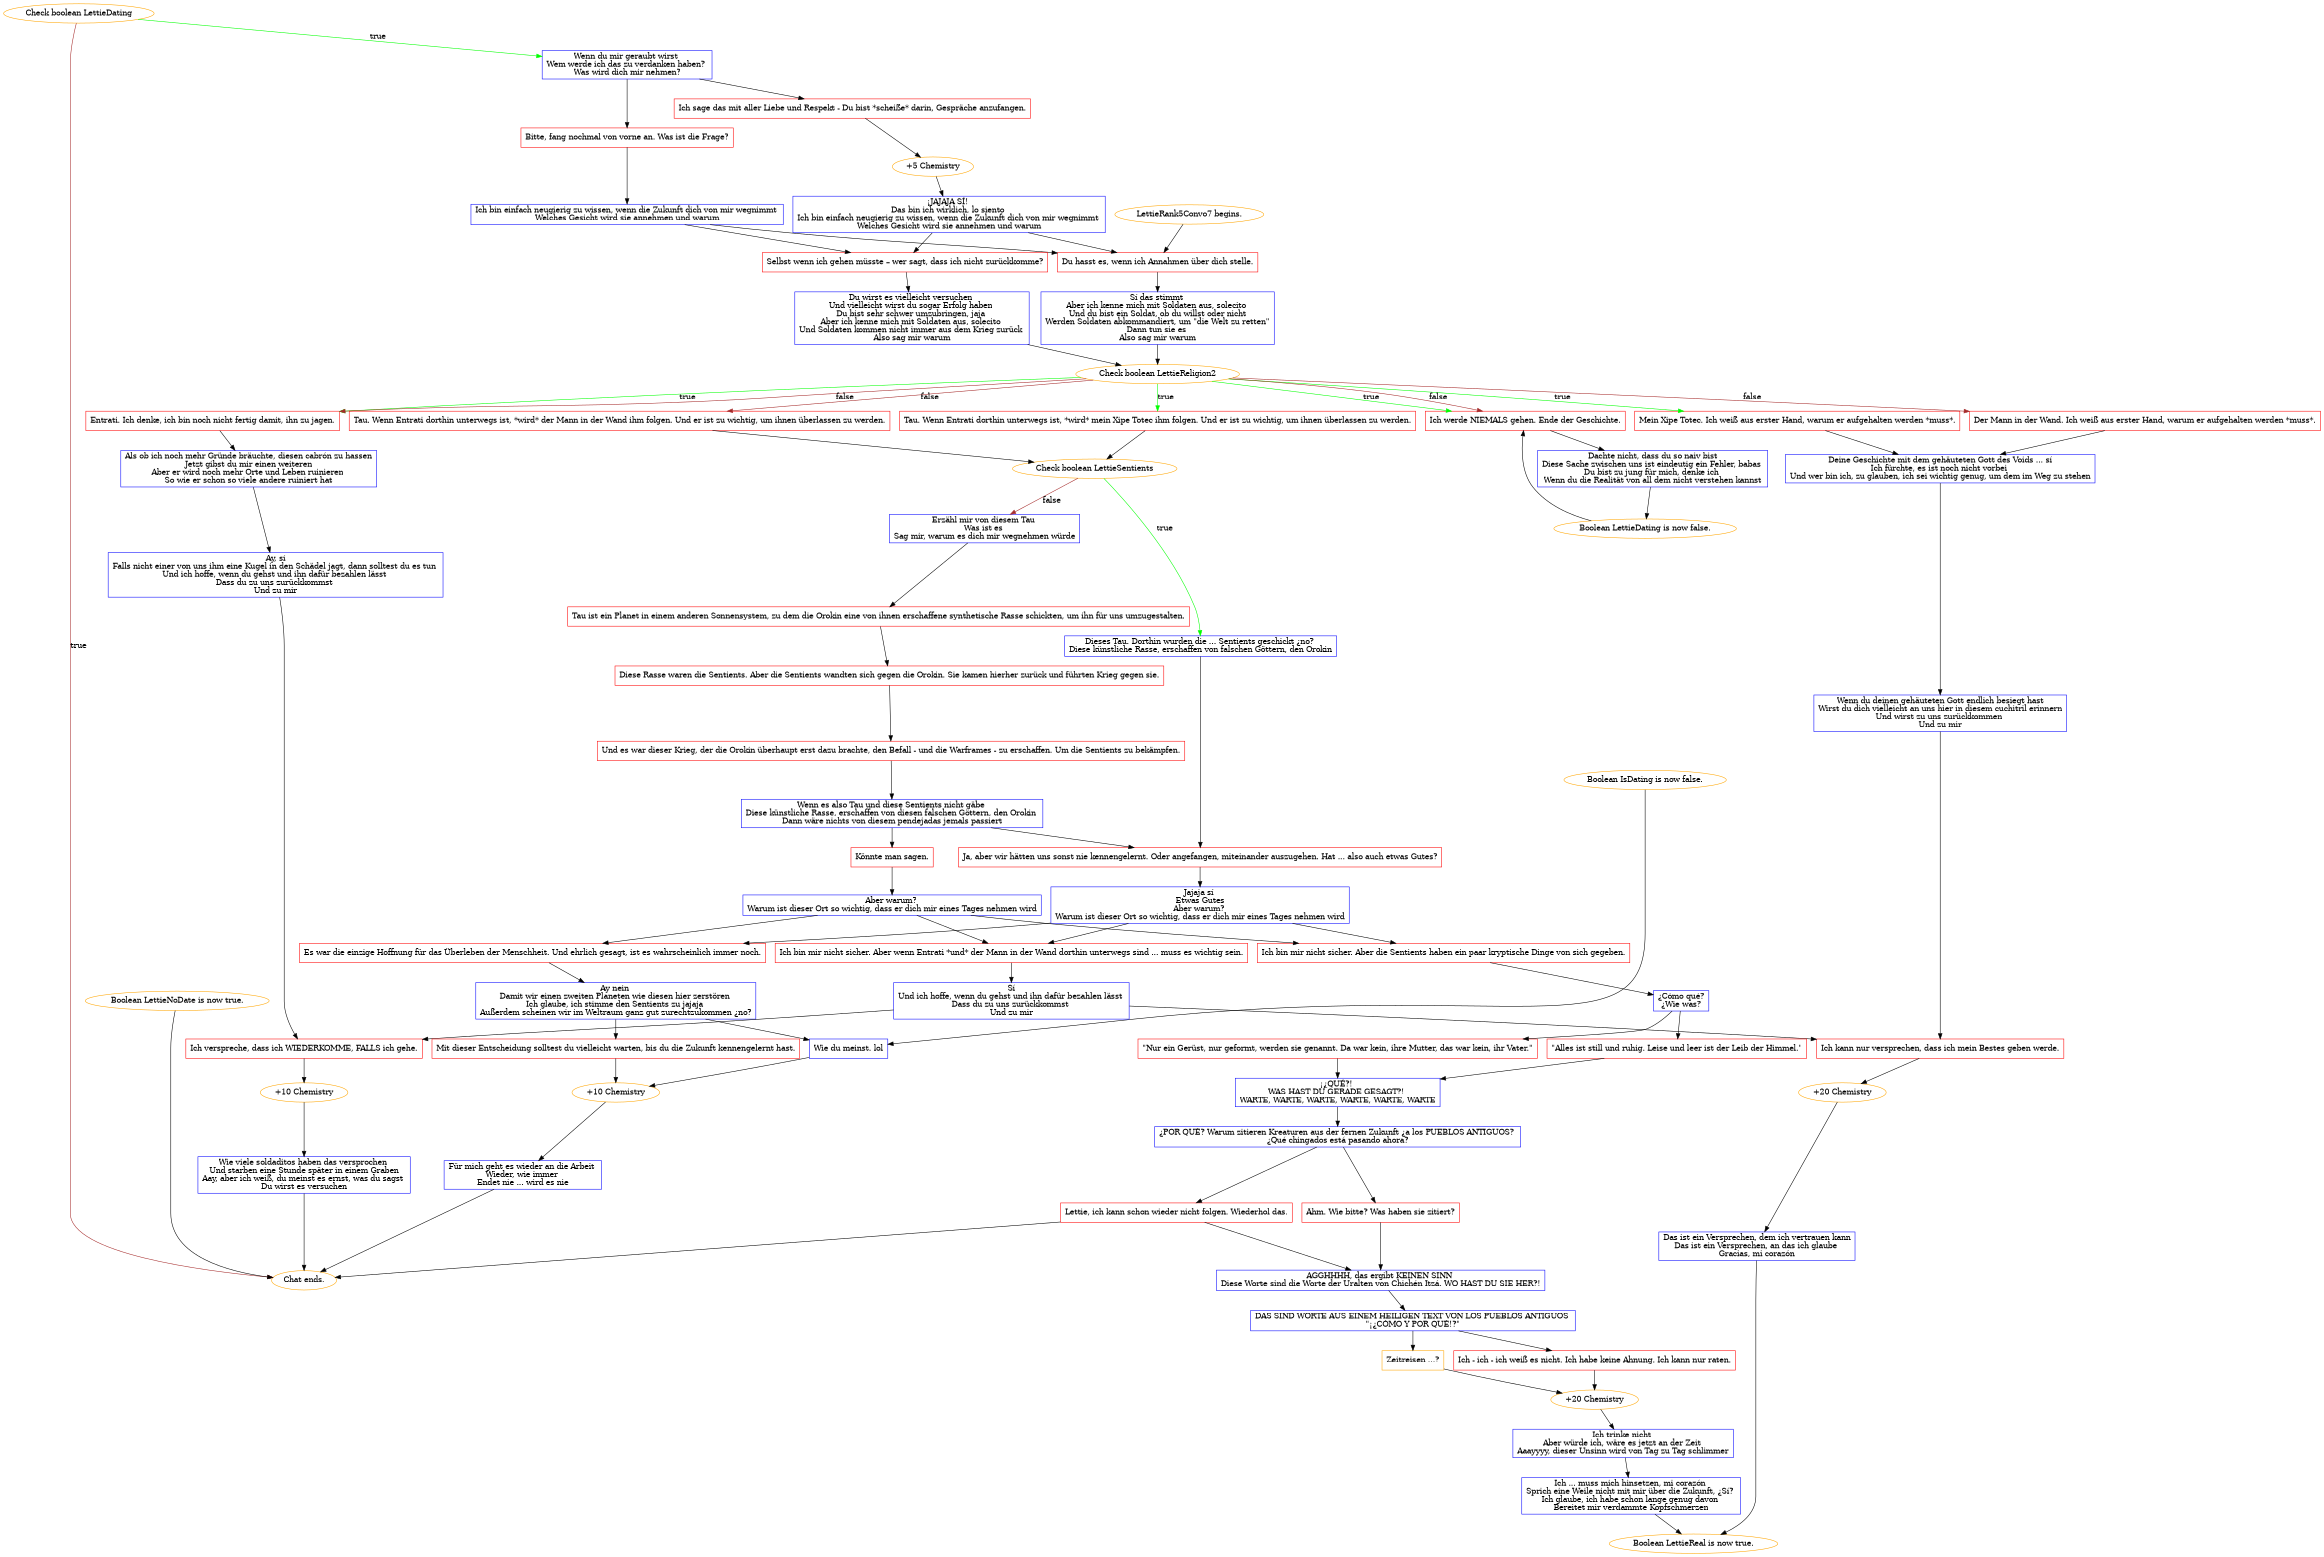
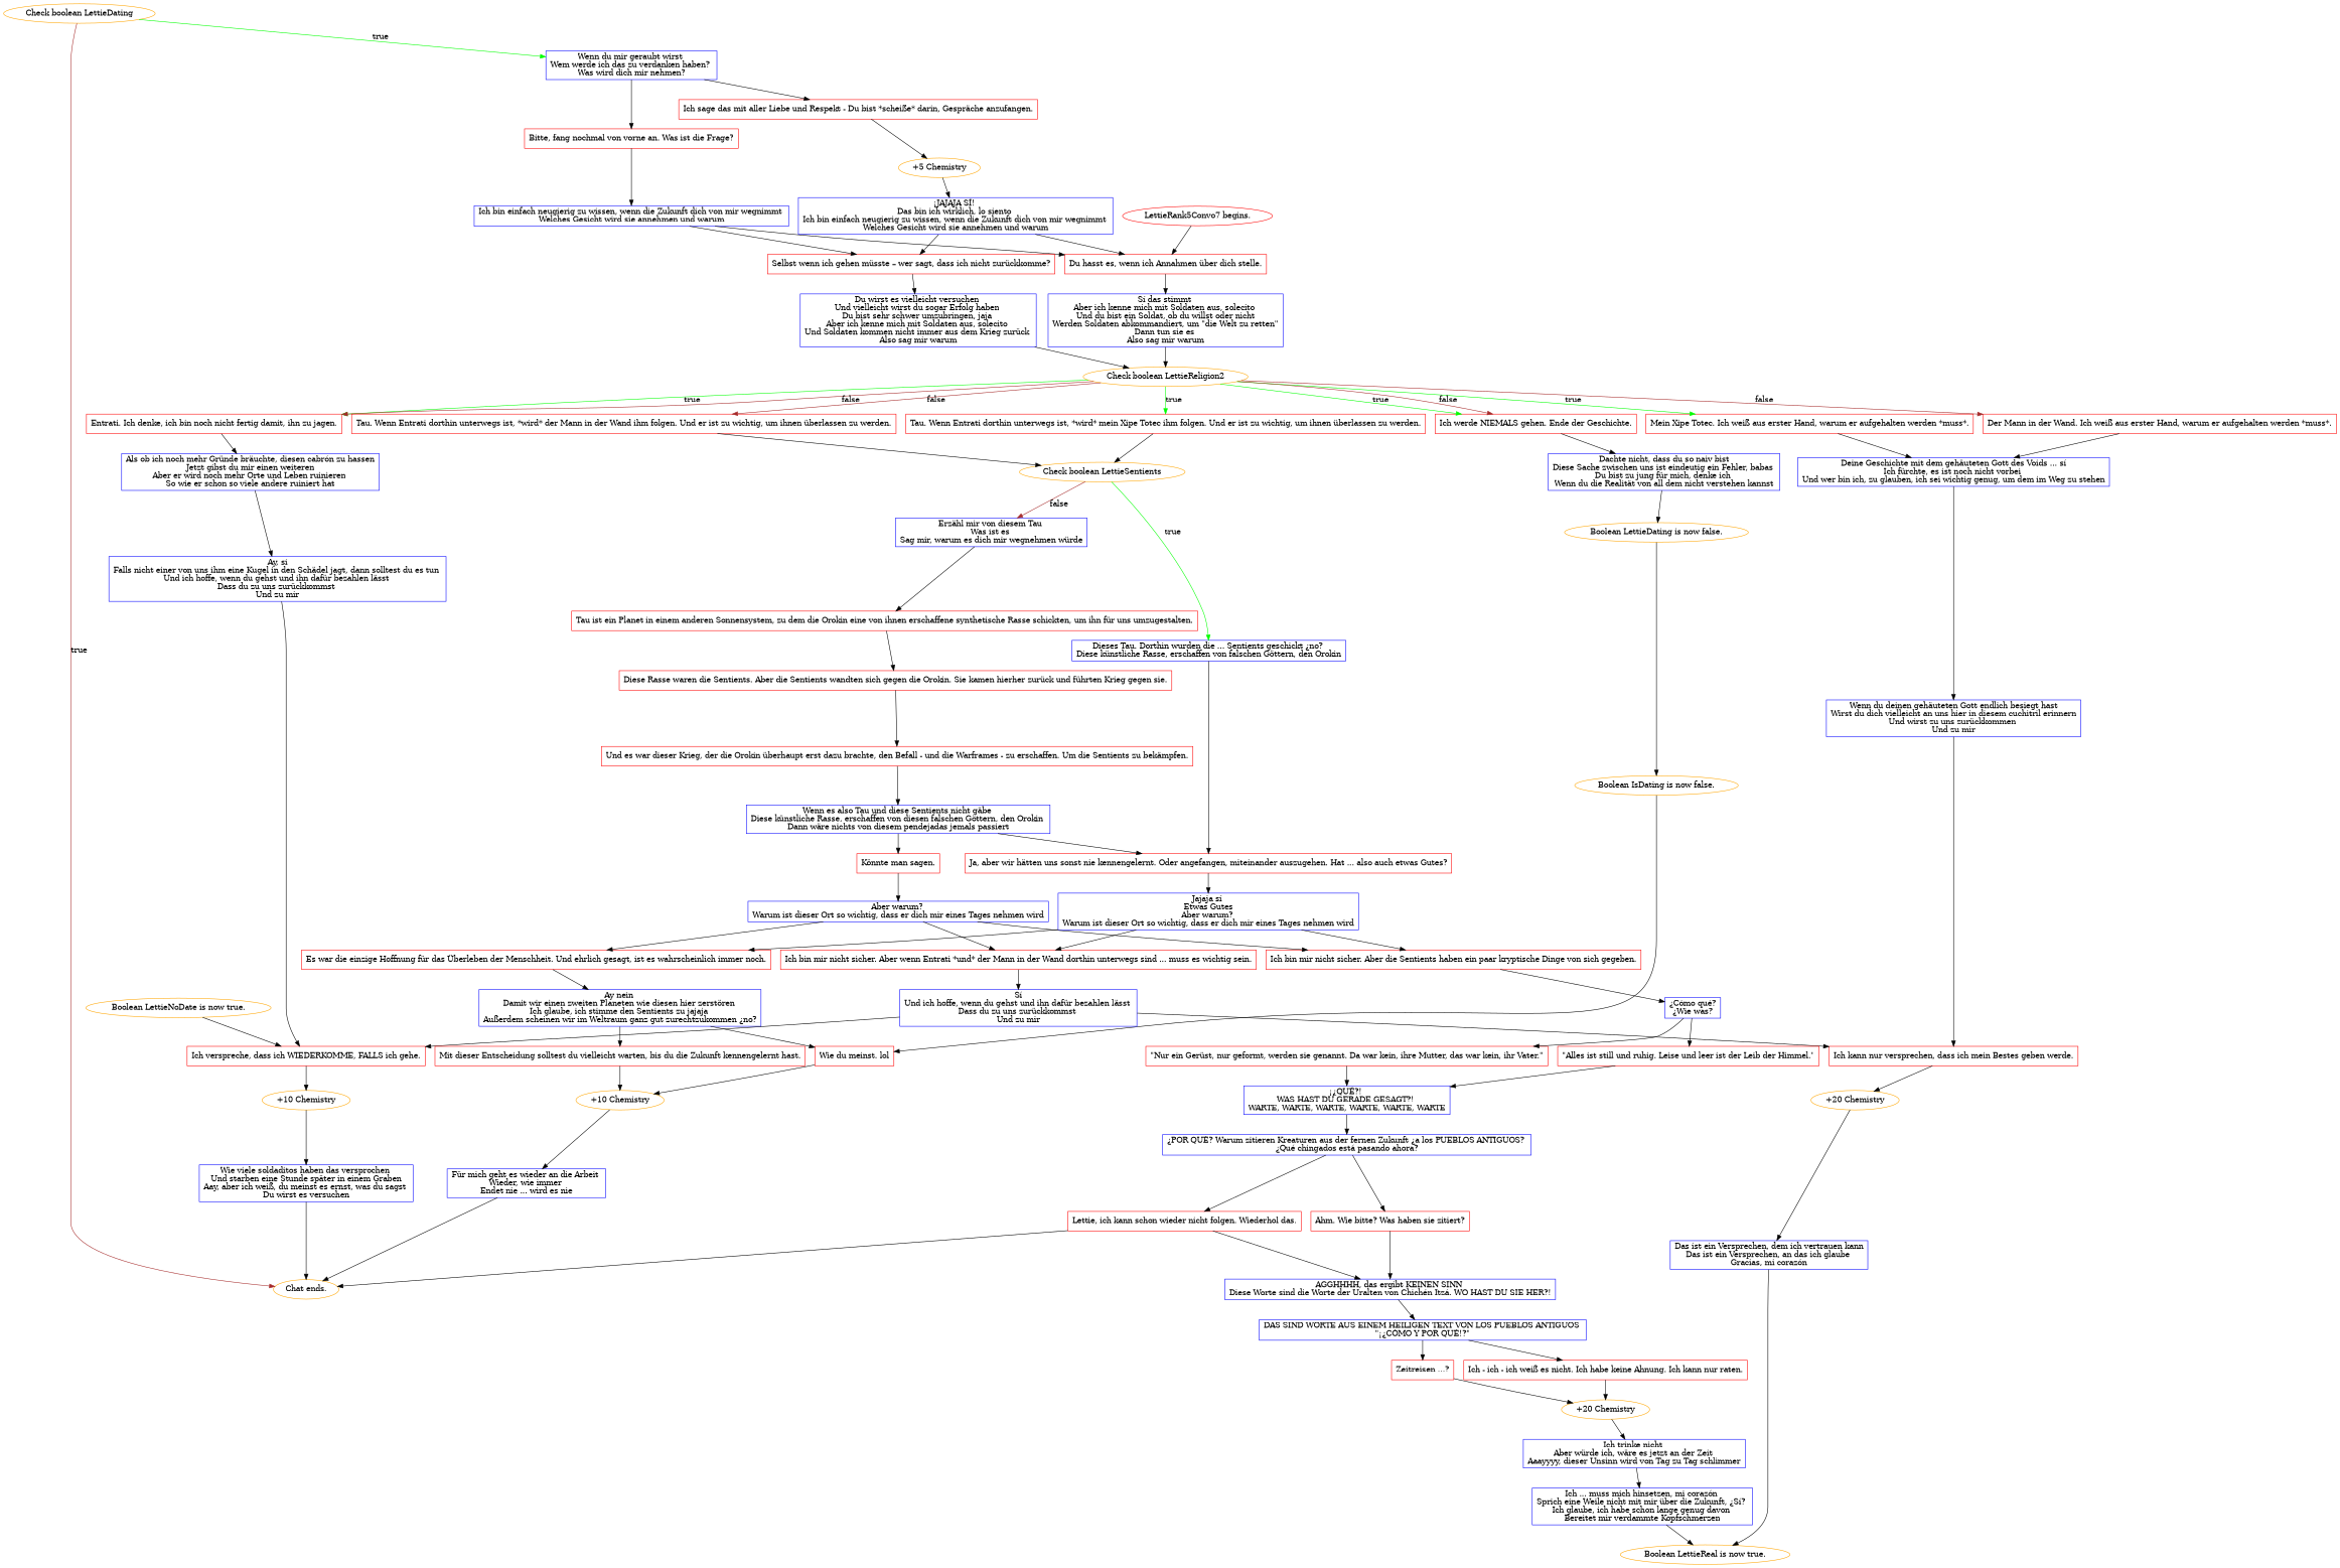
  digraph {
    node [color=red shape=box]
-   "LettieRank5Convo7 begins." [color=orange shape=""]
+   "LettieRank5Convo7 begins." [shape=""]
    n2 [label="Du hasst es, wenn ich Annahmen über dich stelle."]
    n3 [color=orange label="Check boolean LettieDating" shape=""]
    n4 [color=blue label="Wenn du mir geraubt wirst \nWem werde ich das zu verdanken haben? \nWas wird dich mir nehmen?"]
    "Chat ends." [color=orange shape=""]
    n6 [label="Ich sage das mit aller Liebe und Respekt - Du bist *scheiße* darin, Gespräche anzufangen."]
    n7 [label="Bitte, fang nochmal von vorne an. Was ist die Frage?"]
    n8 [color=orange label="+5 Chemistry" shape=""]
    n9 [color=blue label="Ich bin einfach neugierig zu wissen, wenn die Zukunft dich von mir wegnimmt \nWelches Gesicht wird sie annehmen und warum"]
    n10 [color=blue label="¡JAJAJA SÍ! \nDas bin ich wirklich, lo siento \nIch bin einfach neugierig zu wissen, wenn die Zukunft dich von mir wegnimmt \nWelches Gesicht wird sie annehmen und warum"]
    n11 [label="Selbst wenn ich gehen müsste – wer sagt, dass ich nicht zurückkomme?"]
    n12 [color=blue label="Du wirst es vielleicht versuchen \nUnd vielleicht wirst du sogar Erfolg haben \nDu bist sehr schwer umzubringen, jaja \nAber ich kenne mich mit Soldaten aus, solecito \nUnd Soldaten kommen nicht immer aus dem Krieg zurück \nAlso sag mir warum"]
    n13 [color=blue label="Sí das stimmt \nAber ich kenne mich mit Soldaten aus, solecito \nUnd du bist ein Soldat, ob du willst oder nicht\nWerden Soldaten abkommandiert, um \"die Welt zu retten\"\nDann tun sie es \nAlso sag mir warum"]
    n14 [color=orange label="Check boolean LettieReligion2" shape=""]
    n15 [label="Entrati. Ich denke, ich bin noch nicht fertig damit, ihn zu jagen."]
    n16 [label="Mein Xipe Totec. Ich weiß aus erster Hand, warum er aufgehalten werden *muss*."]
    n17 [label="Tau. Wenn Entrati dorthin unterwegs ist, *wird* mein Xipe Totec ihm folgen. Und er ist zu wichtig, um ihnen überlassen zu werden."]
    n18 [label="Ich werde NIEMALS gehen. Ende der Geschichte."]
    n19 [label="Der Mann in der Wand. Ich weiß aus erster Hand, warum er aufgehalten werden *muss*."]
    n20 [label="Tau. Wenn Entrati dorthin unterwegs ist, *wird* der Mann in der Wand ihm folgen. Und er ist zu wichtig, um ihnen überlassen zu werden."]
    n21 [color=blue label="Als ob ich noch mehr Gründe bräuchte, diesen cabrón zu hassen\nJetzt gibst du mir einen weiteren\nAber er wird noch mehr Orte und Leben ruinieren \nSo wie er schon so viele andere ruiniert hat"]
    n22 [color=blue label="Deine Geschichte mit dem gehäuteten Gott des Voids ... sí\nIch fürchte, es ist noch nicht vorbei \nUnd wer bin ich, zu glauben, ich sei wichtig genug, um dem im Weg zu stehen"]
    n23 [color=orange label="Check boolean LettieSentients" shape=""]
    n24 [color=blue label="Dachte nicht, dass du so naiv bist\nDiese Sache zwischen uns ist eindeutig ein Fehler, babas \nDu bist zu jung für mich, denke ich \nWenn du die Realität von all dem nicht verstehen kannst"]
    n25 [color=blue label="Ay, sí\nFalls nicht einer von uns ihm eine Kugel in den Schädel jagt, dann solltest du es tun \nUnd ich hoffe, wenn du gehst und ihn dafür bezahlen lässt \nDass du zu uns zurückkommst \nUnd zu mir"]
    n26 [color=blue label="Wenn du deinen gehäuteten Gott endlich besiegt hast\nWirst du dich vielleicht an uns hier in diesem cuchitril erinnern\nUnd wirst zu uns zurückkommen \nUnd zu mir"]
    n27 [color=blue label="Dieses Tau. Dorthin wurden die ... Sentients geschickt ¿no? \nDiese künstliche Rasse, erschaffen von falschen Göttern, den Orokin"]
    n28 [color=blue label="Erzähl mir von diesem Tau \nWas ist es \nSag mir, warum es dich mir wegnehmen würde"]
    n29 [color=orange label="Boolean LettieDating is now false." shape=""]
    n30 [label="Ich verspreche, dass ich WIEDERKOMME, FALLS ich gehe."]
    n31 [label="Ich kann nur versprechen, dass ich mein Bestes geben werde."]
    n32 [label="Ja, aber wir hätten uns sonst nie kennengelernt. Oder angefangen, miteinander auszugehen. Hat ... also auch etwas Gutes?"]
    n33 [label="Tau ist ein Planet in einem anderen Sonnensystem, zu dem die Orokin eine von ihnen erschaffene synthetische Rasse schickten, um ihn für uns umzugestalten."]
    n34 [color=orange label="Boolean IsDating is now false." shape=""]
    n35 [color=orange label="+10 Chemistry" shape=""]
    n36 [color=orange label="+20 Chemistry" shape=""]
    n37 [color=blue label="Jajaja sí \nEtwas Gutes\nAber warum? \nWarum ist dieser Ort so wichtig, dass er dich mir eines Tages nehmen wird"]
    n38 [label="Diese Rasse waren die Sentients. Aber die Sentients wandten sich gegen die Orokin. Sie kamen hierher zurück und führten Krieg gegen sie."]
-   n39 [color=blue label="Wie du meinst. lol"]
+   n39 [label="Wie du meinst. lol"]
    n40 [color=blue label="Wie viele soldaditos haben das versprochen \nUnd starben eine Stunde später in einem Graben\nAay, aber ich weiß, du meinst es ernst, was du sagst \nDu wirst es versuchen"]
    n41 [color=blue label="Das ist ein Versprechen, dem ich vertrauen kann\nDas ist ein Versprechen, an das ich glaube \nGracias, mi corazón"]
    n42 [label="Ich bin mir nicht sicher. Aber wenn Entrati *und* der Mann in der Wand dorthin unterwegs sind ... muss es wichtig sein."]
    n43 [label="Es war die einzige Hoffnung für das Überleben der Menschheit. Und ehrlich gesagt, ist es wahrscheinlich immer noch."]
    n44 [label="Ich bin mir nicht sicher. Aber die Sentients haben ein paar kryptische Dinge von sich gegeben."]
    n45 [label="Und es war dieser Krieg, der die Orokin überhaupt erst dazu brachte, den Befall - und die Warframes - zu erschaffen. Um die Sentients zu bekämpfen."]
    n46 [color=orange label="Boolean LettieNoDate is now true." shape=""]
    n47 [color=orange label="Boolean LettieReal is now true." shape=""]
    n48 [color=blue label="Sí\nUnd ich hoffe, wenn du gehst und ihn dafür bezahlen lässt \nDass du zu uns zurückkommst \nUnd zu mir"]
    n49 [color=blue label="Ay nein \nDamit wir einen zweiten Planeten wie diesen hier zerstören \nIch glaube, ich stimme den Sentients zu jajaja \nAußerdem scheinen wir im Weltraum ganz gut zurechtzukommen ¿no?"]
    n50 [color=blue label="¿Cómo qué?\n¿Wie was?"]
    n51 [color=blue label="Wenn es also Tau und diese Sentients nicht gäbe \nDiese künstliche Rasse, erschaffen von diesen falschen Göttern, den Orokin \nDann wäre nichts von diesem pendejadas jemals passiert"]
    n52 [label="Mit dieser Entscheidung solltest du vielleicht warten, bis du die Zukunft kennengelernt hast."]
    n53 [label="\"Alles ist still und ruhig. Leise und leer ist der Leib der Himmel.\""]
    n54 [label="\"Nur ein Gerüst, nur geformt, werden sie genannt. Da war kein, ihre Mutter, das war kein, ihr Vater.\""]
    n55 [label="Könnte man sagen."]
    n56 [color=orange label="+10 Chemistry" shape=""]
    n57 [color=blue label="¡¿QUÉ?! \nWAS HAST DU GERADE GESAGT?! \nWARTE, WARTE, WARTE, WARTE, WARTE, WARTE"]
    n58 [color=blue label="Aber warum? \nWarum ist dieser Ort so wichtig, dass er dich mir eines Tages nehmen wird"]
    n59 [color=blue label="Für mich geht es wieder an die Arbeit \nWieder, wie immer \nEndet nie ... wird es nie"]
    n60 [color=blue label="¿POR QUÉ? Warum zitieren Kreaturen aus der fernen Zukunft ¿a los PUEBLOS ANTIGUOS? \n¿Qué chingados está pasando ahora?"]
    n61 [label="Ähm. Wie bitte? Was haben sie zitiert?"]
    n62 [label="Lettie, ich kann schon wieder nicht folgen. Wiederhol das."]
    n63 [color=blue label="AGGHHHH, das ergibt KEINEN SINN \nDiese Worte sind die Worte der Uralten von Chichén Itzá. WO HAST DU SIE HER?!"]
    n64 [color=blue label="DAS SIND WORTE AUS EINEM HEILIGEN TEXT VON LOS PUEBLOS ANTIGUOS \n\"¡¿CÓMO Y POR QUÉ!?\""]
    n65 [label="Ich - ich - ich weiß es nicht. Ich habe keine Ahnung. Ich kann nur raten."]
-   n66 [color=orange label="Zeitreisen ...?"]
+   n66 [label="Zeitreisen ...?"]
    n67 [color=orange label="+20 Chemistry" shape=""]
    n68 [color=blue label="Ich trinke nicht \nAber würde ich, wäre es jetzt an der Zeit \nAaayyyy, dieser Unsinn wird von Tag zu Tag schlimmer"]
    n69 [color=blue label="Ich ... muss mich hinsetzen, mi corazón \nSprich eine Weile nicht mit mir über die Zukunft, ¿Sí? \nIch glaube, ich habe schon lange genug davon \nBereitet mir verdammte Kopfschmerzen"]
    "LettieRank5Convo7 begins." -> n2
    n2 -> n13
    n3 -> n4 [color=green label=true]
    n3 -> "Chat ends." [color=brown label=true]
    n4 -> n6
    n4 -> n7
    n6 -> n8
    n7 -> n9
    n8 -> n10
    n9 -> n2
    n9 -> n11
    n10 -> n2
    n10 -> n11
    n11 -> n12
    n12 -> n14
    n13 -> n14
    n14 -> n15 [color=green label=true]
    n14 -> n15 [color=brown label=false]
    n14 -> n16 [color=green label=true]
    n14 -> n17 [color=green label=true]
    n14 -> n18 [color=green label=true]
    n14 -> n18 [color=brown label=false]
    n14 -> n19 [color=brown label=false]
    n14 -> n20 [color=brown label=false]
    n15 -> n21
    n16 -> n22
    n17 -> n23
    n18 -> n24
    n19 -> n22
    n20 -> n23
    n21 -> n25
    n22 -> n26
    n23 -> n27 [color=green label=true]
    n23 -> n28 [color=brown label=false]
    n24 -> n29
    n25 -> n30
    n26 -> n31
    n27 -> n32
    n28 -> n33
-   n29 -> n18
+   n29 -> n34
    n30 -> n35
    n31 -> n36
    n32 -> n37
    n33 -> n38
    n34 -> n39
    n35 -> n40
    n36 -> n41
    n37 -> n42
    n37 -> n43
    n37 -> n44
    n38 -> n45
    n39 -> n56
    n40 -> "Chat ends."
    n41 -> n47
    n42 -> n48
    n43 -> n49
    n44 -> n50
    n45 -> n51
-   n46 -> "Chat ends."
+   n46 -> n30
    n48 -> n30
    n48 -> n31
    n49 -> n39
    n49 -> n52
    n50 -> n53
    n50 -> n54
    n51 -> n32
    n51 -> n55
    n52 -> n56
    n53 -> n57
    n54 -> n57
    n55 -> n58
    n56 -> n59
    n57 -> n60
    n58 -> n42
    n58 -> n43
    n58 -> n44
    n59 -> "Chat ends."
    n60 -> n61
    n60 -> n62
    n61 -> n63
    n62 -> "Chat ends."
    n62 -> n63
    n63 -> n64
    n64 -> n65
    n64 -> n66
    n65 -> n67
    n66 -> n67
    n67 -> n68
    n68 -> n69
    n69 -> n47
  }
